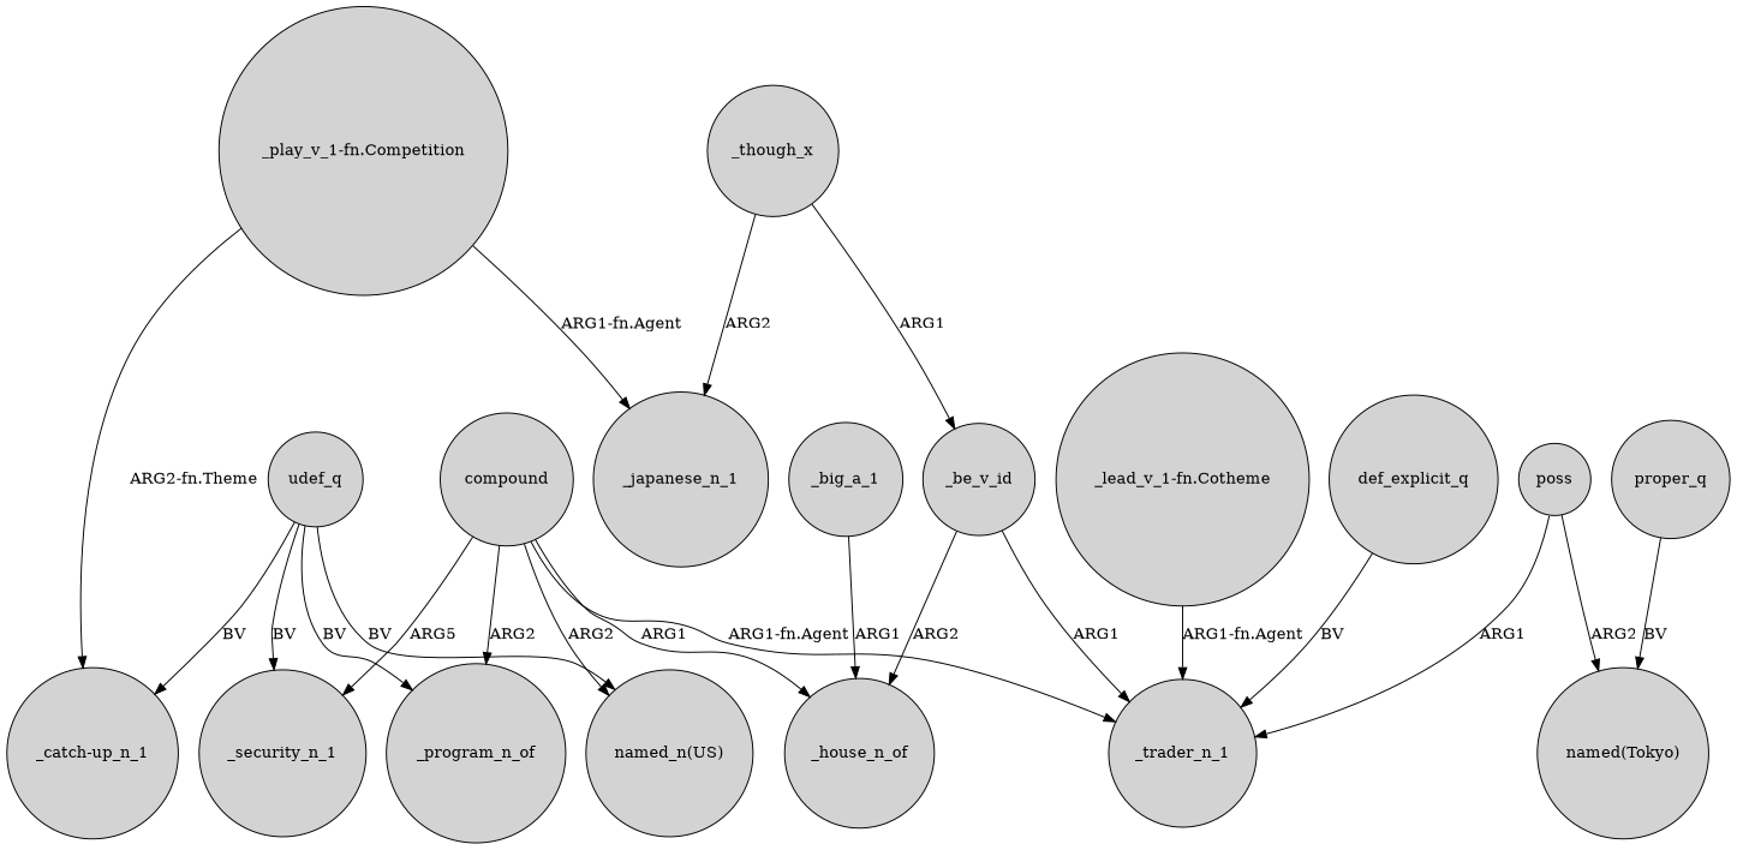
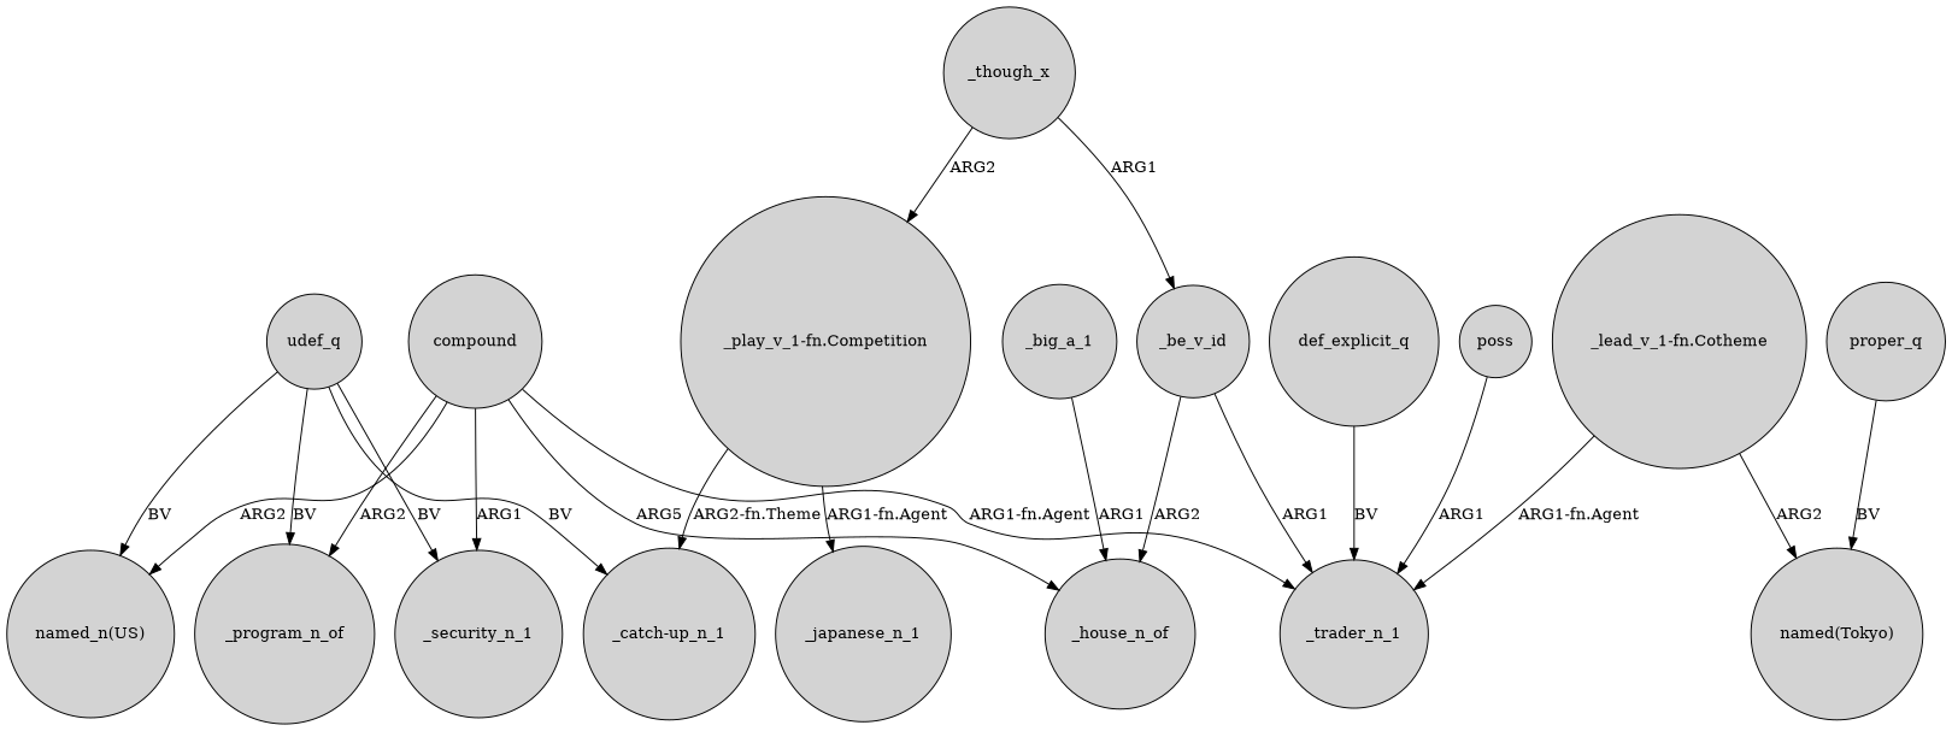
  digraph {
    node [shape=circle style=filled]
    compound
    _program_n_of
    _house_n_of
    "named_n(US)"
    _trader_n_1
    _security_n_1
    udef_q
    "_catch-up_n_1"
    _big_a_1
    poss
    "named(Tokyo)"
    "_play_v_1-fn.Competition"
    _japanese_n_1
    proper_q
    _though_x
    _be_v_id
    "_lead_v_1-fn.Cotheme"
    def_explicit_q
    compound -> _program_n_of [label=ARG2]
-   compound -> _house_n_of [label=ARG1]
+   compound -> _house_n_of [label=ARG5]
    compound -> "named_n(US)" [label=ARG2]
    compound -> _trader_n_1 [label="ARG1-fn.Agent"]
-   compound -> _security_n_1 [label=ARG5]
+   compound -> _security_n_1 [label=ARG1]
    udef_q -> _program_n_of [label=BV]
    udef_q -> "named_n(US)" [label=BV]
    udef_q -> _security_n_1 [label=BV]
    udef_q -> "_catch-up_n_1" [label=BV]
    _big_a_1 -> _house_n_of [label=ARG1]
    poss -> _trader_n_1 [label=ARG1]
-   poss -> "named(Tokyo)" [label=ARG2]
+   "_lead_v_1-fn.Cotheme" -> "named(Tokyo)" [label=ARG2]
    "_play_v_1-fn.Competition" -> "_catch-up_n_1" [label="ARG2-fn.Theme"]
    "_play_v_1-fn.Competition" -> _japanese_n_1 [label="ARG1-fn.Agent"]
    proper_q -> "named(Tokyo)" [label=BV]
-   _though_x -> _japanese_n_1 [label=ARG2]
+   _though_x -> "_play_v_1-fn.Competition" [label=ARG2]
    _though_x -> _be_v_id [label=ARG1]
    _be_v_id -> _house_n_of [label=ARG2]
    _be_v_id -> _trader_n_1 [label=ARG1]
    "_lead_v_1-fn.Cotheme" -> _trader_n_1 [label="ARG1-fn.Agent"]
    def_explicit_q -> _trader_n_1 [label=BV]
  }
